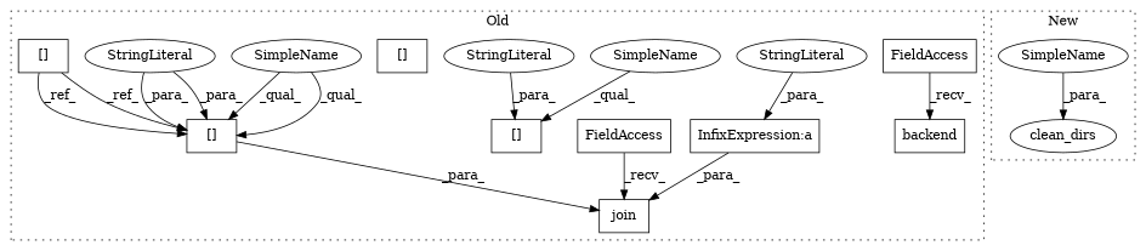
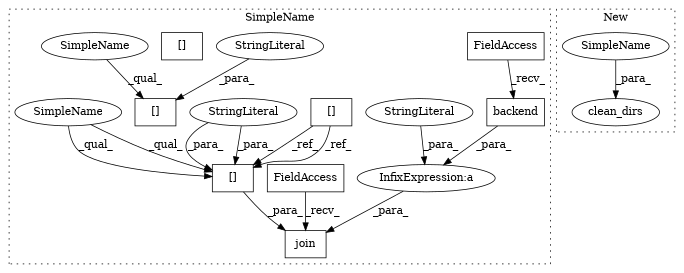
  digraph {
    node [a=2 l="7,1" s="1952,1971" shape=box]
    n1 [a=32 l=9 label=backend s=1919]
-   n2 [a=27 l=3 label="InfixExpression:a" s=1928]
+   n2 [a=27 l=3 label="InfixExpression:a" s=1928 shape=ellipse]
    n3 [a=22 l=5 label=FieldAccess s=1905]
    n4 [label="[]" s="1871,1890"]
    n5 [a=45 l=12 label=StringLiteral s=1878 shape=ellipse]
    n6 [a=45 l=20 label=StringLiteral s=1931 shape=ellipse]
    n7 [label="[]" s="1039,1058"]
    n8 [a=32 l="5,1" label=join s="1900,1972"]
    n9 [label="[]"]
    n10 [a=22 l=7 label=FieldAccess s=1892]
    n11 [a=45 l=12 label=StringLiteral s=1959 shape=ellipse]
    n12 [label="[]"]
    n13 [a=42 l=6 label=SimpleName s=1871 shape=ellipse]
    n14 [a=42 l=6 label=SimpleName s=1952 shape=ellipse]
    n15 [a=32 l="11,1" label=clean_dirs s="3148,3165" shape=ellipse]
    n16 [a=42 l=6 label=SimpleName s=3159 shape=ellipse]
    subgraph cluster_1 {
-     label=Old
+     label=SimpleName
      style=dotted
      n1
      n2
      n3
      n4
      n5
      n6
      n7
      n8
      n9
      n10
      n11
      n12
      n13
      n14
    }
    subgraph cluster_2 {
      label=New
      style=dotted
      n15
      n16
    }
+   n1 -> n2 [label=_para_]
    n2 -> n8 [label=_para_]
    n3 -> n1 [label=_recv_]
    n5 -> n4 [label=_para_]
    n6 -> n2 [label=_para_]
    n7 -> n12 [label=_ref_]
    n7 -> n12 [label=_ref_]
    n10 -> n8 [label=_recv_]
    n11 -> n12 [label=_para_]
    n11 -> n12 [label=_para_]
    n12 -> n8 [label=_para_]
    n13 -> n4 [label=_qual_]
    n14 -> n12 [label=_qual_]
    n14 -> n12 [label=_qual_]
    n16 -> n15 [label=_para_]
  }
